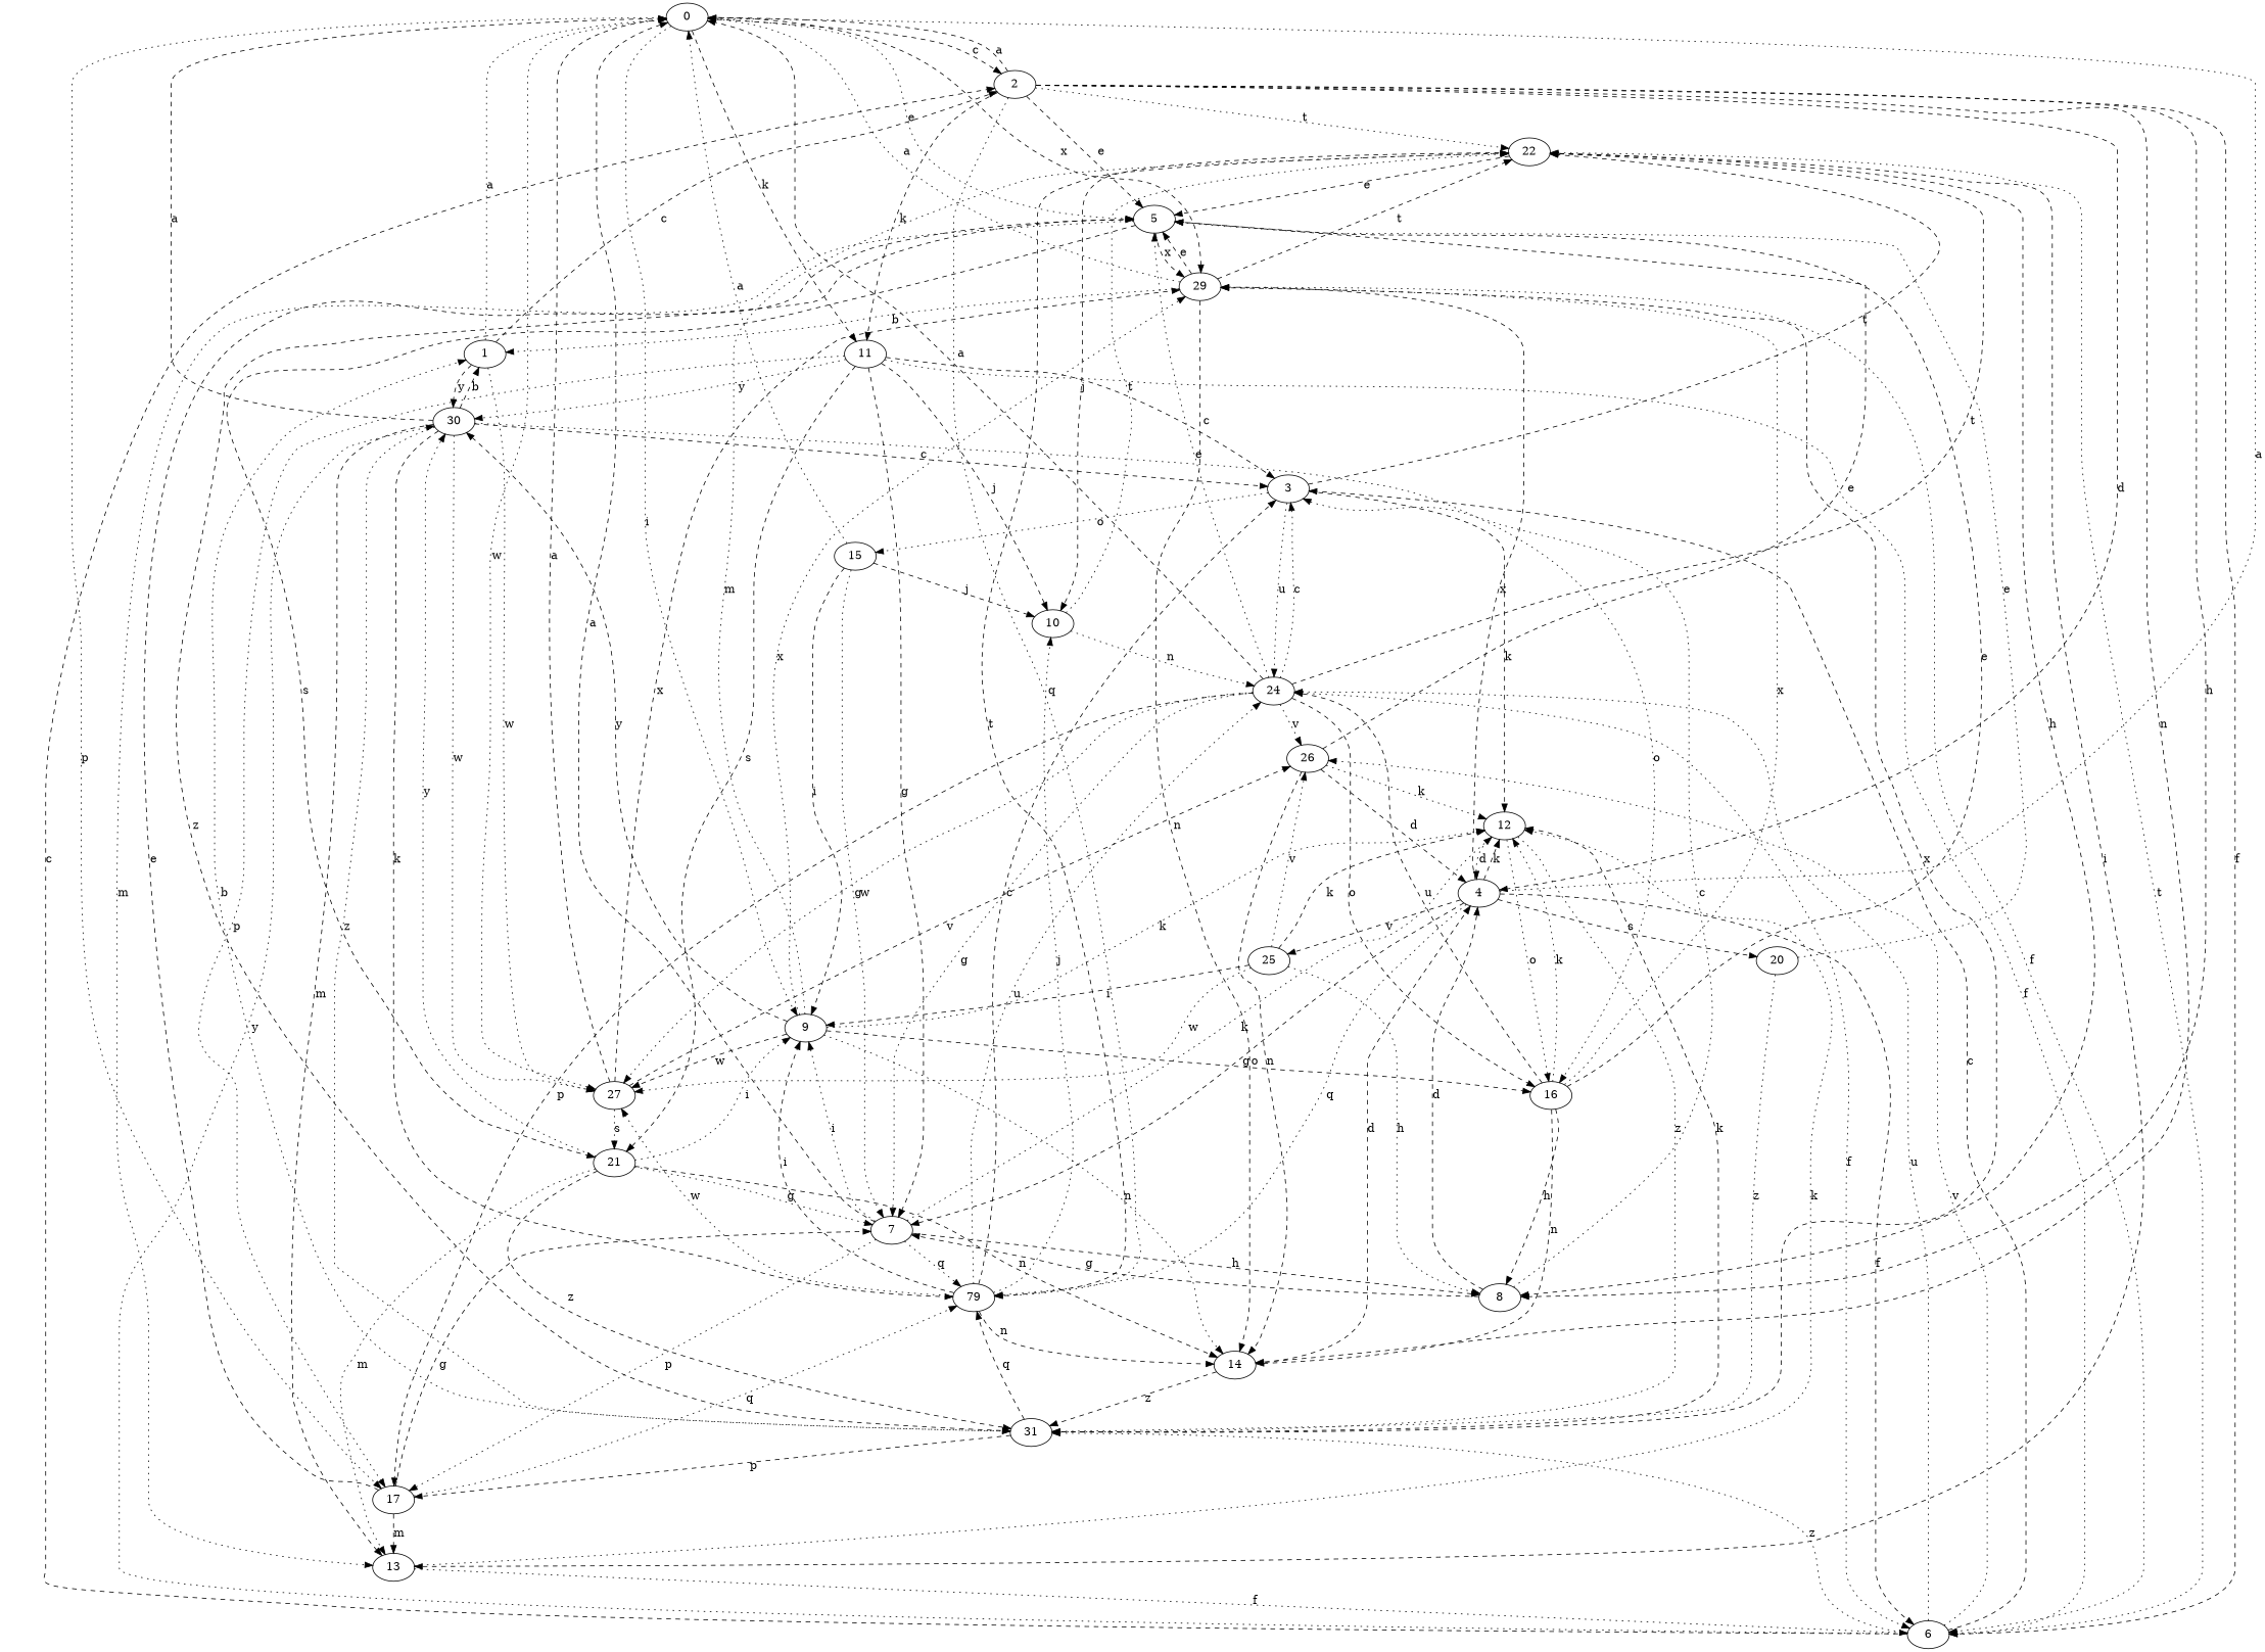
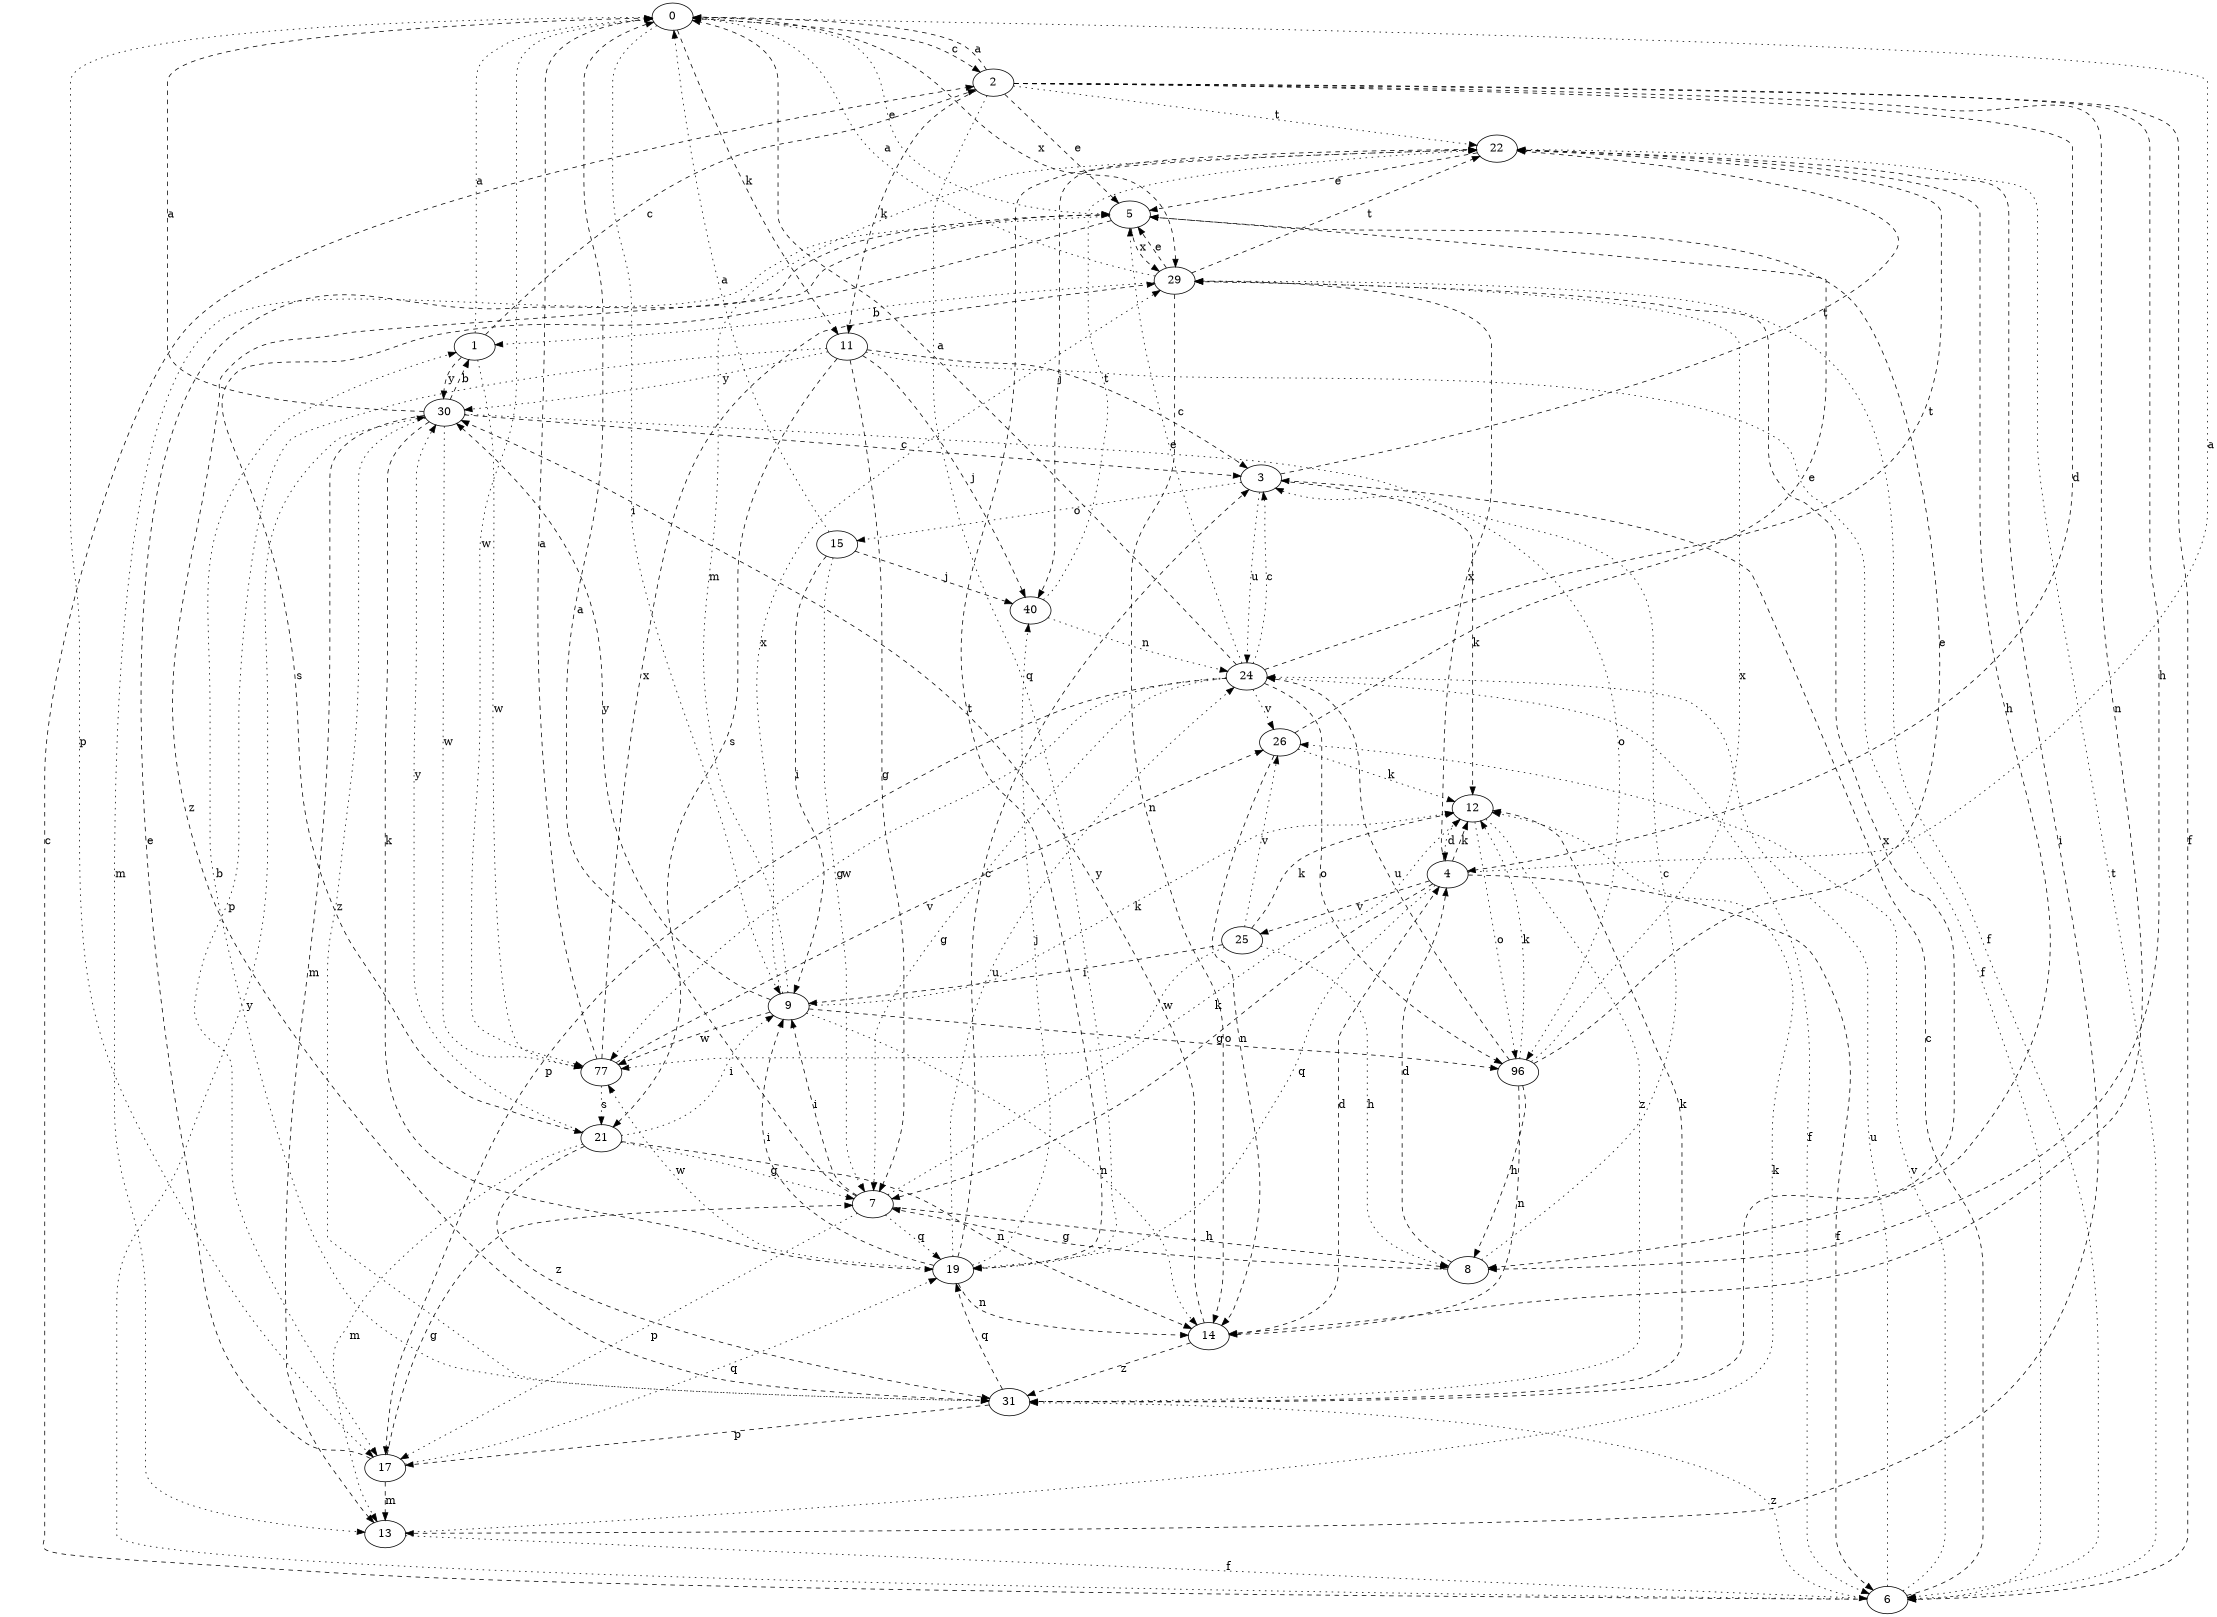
  strict digraph {
    edge [style=dashed]
    0
    2
    5
    9
    11
    17
-   27
+   27 [label=77]
    29
    4
    6
    8
    14
-   19 [label=79]
+   19
    22
    13
    21
    31
    30
    12
-   16
+   16 [label=96]
    3
    7
-   10
+   10 [label=40]
    26
    1
-   20
    25
    24
    15
    0 -> 2 [label=c]
    0 -> 5 [label=e style=dotted]
    0 -> 9 [label=i style=dotted]
    0 -> 11 [label=k]
    0 -> 17 [label=p style=dotted]
    0 -> 27 [label=w style=dotted]
    0 -> 29 [label=x]
    2 -> 0 [label=a]
    2 -> 5 [label=e]
    2 -> 11 [label=k]
    2 -> 4 [label=d]
    2 -> 6 [label=f]
    2 -> 8 [label=h]
    2 -> 14 [label=n]
    2 -> 19 [label=q style=dotted]
    2 -> 22 [label=t style=dotted]
    5 -> 29 [label=x]
    5 -> 13 [label=m style=dotted]
    5 -> 21 [label=s]
    5 -> 31 [label=z]
    9 -> 27 [label=w]
    9 -> 29 [label=x style=dotted]
    9 -> 14 [label=n style=dotted]
    9 -> 22 [label=m style=dotted]
    9 -> 30 [label=y]
    9 -> 12 [label=k style=dotted]
    9 -> 16 [label=o]
    11 -> 17 [label=p style=dotted]
    11 -> 6 [label=f style=dotted]
    11 -> 21 [label=s]
    11 -> 30 [label=y style=dotted]
    11 -> 3 [label=c]
    11 -> 7 [label=g]
    11 -> 10 [label=j]
    17 -> 5 [label=e]
    17 -> 19 [label=q style=dotted]
    17 -> 13 [label=m]
    17 -> 7 [label=g]
    27 -> 0 [label=a]
    27 -> 29 [label=x]
    27 -> 21 [label=s style=dotted]
    27 -> 26 [label=v]
    29 -> 0 [label=a style=dotted]
    29 -> 5 [label=e]
    29 -> 6 [label=f style=dotted]
    29 -> 14 [label=n]
    29 -> 22 [label=t]
    29 -> 1 [label=b style=dotted]
    4 -> 0 [label=a style=dotted]
    4 -> 29 [label=x]
    4 -> 6 [label=f]
    4 -> 19 [label=q style=dotted]
    4 -> 12 [label=k]
    4 -> 7 [label=g]
-   4 -> 20 [label=s]
    4 -> 25 [label=v]
    6 -> 2 [label=c]
    6 -> 22 [label=t style=dotted]
    6 -> 31 [label=z style=dotted]
    6 -> 30 [label=y style=dotted]
    6 -> 3 [label=c]
    6 -> 26 [label=v style=dotted]
    6 -> 24 [label=u style=dotted]
    8 -> 4 [label=d]
    8 -> 3 [label=c style=dotted]
    8 -> 7 [label=g]
    14 -> 4 [label=d]
    14 -> 31 [label=z]
+   14 -> 30 [label=y]
    19 -> 9 [label=i]
    19 -> 27 [label=w style=dotted]
    19 -> 14 [label=n]
    19 -> 22 [label=t]
    19 -> 3 [label=c]
    19 -> 10 [label=j style=dotted]
    19 -> 24 [label=u style=dotted]
    22 -> 5 [label=e]
    22 -> 8 [label=h]
    22 -> 13 [label=i]
    22 -> 10 [label=j]
    13 -> 6 [label=f style=dotted]
    13 -> 12 [label=k style=dotted]
    21 -> 9 [label=i style=dotted]
    21 -> 14 [label=n]
    21 -> 13 [label=m style=dotted]
    21 -> 31 [label=z]
    21 -> 30 [label=y style=dotted]
    21 -> 7 [label=g style=dotted]
    31 -> 17 [label=p]
    31 -> 29 [label=x]
    31 -> 19 [label=q]
    31 -> 12 [label=k]
    31 -> 1 [label=b style=dotted]
    30 -> 0 [label=a]
    30 -> 27 [label=w style=dotted]
    30 -> 19 [label=k]
    30 -> 13 [label=m]
    30 -> 31 [label=z style=dotted]
    30 -> 16 [label=o style=dotted]
    30 -> 3 [label=c]
    30 -> 1 [label=b]
    12 -> 4 [label=d style=dotted]
    12 -> 31 [label=z style=dotted]
    12 -> 16 [label=o style=dotted]
    16 -> 5 [label=e]
    16 -> 29 [label=x style=dotted]
    16 -> 8 [label=h]
    16 -> 14 [label=n]
    16 -> 12 [label=k style=dotted]
    16 -> 24 [label=u]
    3 -> 22 [label=t]
    3 -> 12 [label=k]
    3 -> 24 [label=u style=dotted]
    3 -> 15 [label=o style=dotted]
    7 -> 0 [label=a]
-   7 -> 9 [label=i style=dotted]
+   7 -> 9 [label=i]
    7 -> 17 [label=p style=dotted]
    7 -> 8 [label=h]
    7 -> 19 [label=q style=dotted]
    7 -> 12 [label=k style=dotted]
    10 -> 22 [label=t style=dotted]
    10 -> 24 [label=n style=dotted]
    26 -> 5 [label=e]
-   26 -> 4 [label=d]
    26 -> 14 [label=n]
    26 -> 12 [label=k style=dotted]
    1 -> 0 [label=a style=dotted]
    1 -> 2 [label=c]
    1 -> 27 [label=w style=dotted]
    1 -> 30 [label=y]
-   20 -> 5 [label=e style=dotted]
-   20 -> 31 [label=z style=dotted]
    25 -> 9 [label=i]
    25 -> 27 [label=w style=dotted]
    25 -> 8 [label=h style=dotted]
    25 -> 12 [label=k]
    25 -> 26 [label=v style=dotted]
    24 -> 0 [label=a]
    24 -> 5 [label=e style=dotted]
    24 -> 17 [label=p]
    24 -> 27 [label=w style=dotted]
    24 -> 6 [label=f style=dotted]
    24 -> 22 [label=t]
    24 -> 16 [label=o]
    24 -> 3 [label=c style=dotted]
    24 -> 7 [label=g style=dotted]
    24 -> 26 [label=v style=dotted]
    15 -> 0 [label=a style=dotted]
    15 -> 9 [label=i]
    15 -> 7 [label=g style=dotted]
    15 -> 10 [label=j]
  }
